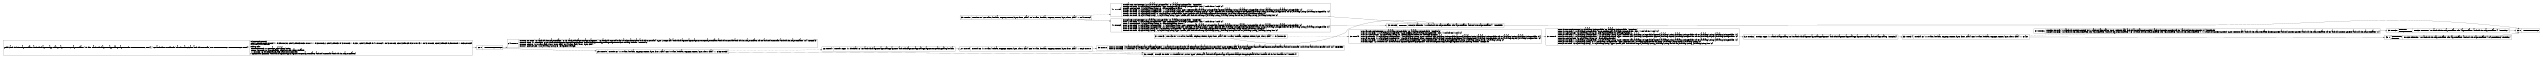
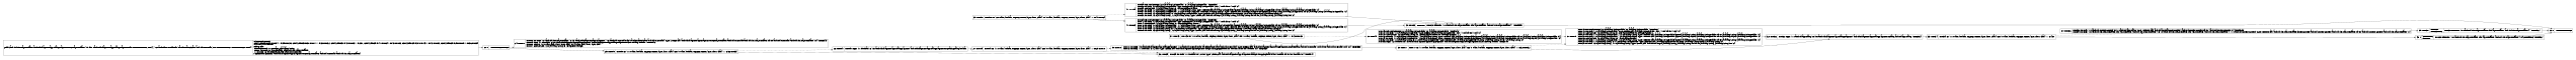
  digraph {
    rankdir=LR
    node [shape=record]
    n1 [label="{22\:\ ?|MTH_DIRECT_BLOCK\l}"]
    n2 [label="{24\:\ 0x0000|0x0000: INVOKE  (r0 I:android.view.LayoutInflater) = (r5 I:androidx.fragment.app.Fragment), (r6 I:android.os.Bundle A[D('savedInstanceState' android.os.Bundle)]) type: SUPER call: androidx.fragment.app.Fragment.onGetLayoutInflater(android.os.Bundle):android.view.LayoutInflater A[MD:(android.os.Bundle):android.view.LayoutInflater (m)] (LINE:545)\l0x0004: IGET  (r1 I:boolean) = (r5 I:androidx.fragment.app.DialogFragment) androidx.fragment.app.DialogFragment.mShowsDialog boolean  (LINE:546)\l0x0006: CONST  (r2 I:??[int, float, short, byte, char]) = (2 ??[int, float, short, byte, char]) \l0x0007: CONST_STR  (r3 I:java.lang.String) =  \"FragmentManager\" \l}"]
    n3 [label="{25\:\ 0x0009|0x0009: IF  (r1 I:??[int, boolean, OBJECT, ARRAY, byte, short, char]) == (0 ??[int, boolean, OBJECT, ARRAY, byte, short, char])  \-\> B:36:0x003f \l}"]
    n4 [label="{26\:\ 0x000b|0x000b: IGET  (r1 I:boolean) = (r5 I:androidx.fragment.app.DialogFragment) androidx.fragment.app.DialogFragment.mCreatingDialog boolean \l}"]
    n5 [label="{36\:\ 0x003f|0x003f: INVOKE  (r1 I:boolean) = (r2 I:int) type: STATIC call: androidx.fragment.app.FragmentManager.isLoggingEnabled(int):boolean A[MD:(int):boolean (m)] (LINE:547)\l}"]
    n6 [label="{27\:\ 0x000d|0x000d: IF  (r1 I:??[int, boolean, OBJECT, ARRAY, byte, short, char]) == (0 ??[int, boolean, OBJECT, ARRAY, byte, short, char])  \-\> B:29:0x0010 \l}"]
    n7 [label="{29\:\ 0x0010|0x0010: INVOKE  (r5 I:androidx.fragment.app.DialogFragment), (r6 I:android.os.Bundle A[D('savedInstanceState' android.os.Bundle)]) type: DIRECT call: androidx.fragment.app.DialogFragment.prepareDialog(android.os.Bundle):void A[MD:(android.os.Bundle):void (m)] (LINE:558)\l0x0013: INVOKE  (r1 I:boolean) = (r2 I:int) type: STATIC call: androidx.fragment.app.FragmentManager.isLoggingEnabled(int):boolean A[MD:(int):boolean (m)] (LINE:560)\l}"]
+   n8 [label="{30\:\ 0x0017|0x0017: IF  (r1 I:??[int, boolean, OBJECT, ARRAY, byte, short, char]) == (0 ??[int, boolean, OBJECT, ARRAY, byte, short, char])  \-\> B:32:0x0032 \l}"]
    n9 [label="{31\:\ 0x0019|0x0019: NEW_INSTANCE  (r1 I:java.lang.StringBuilder) =  java.lang.StringBuilder  (LINE:561)\l0x001b: INVOKE  (r1 I:java.lang.StringBuilder) type: DIRECT call: java.lang.StringBuilder.\<init\>():void A[MD:():void (c)]\l0x001e: CONST_STR  (r2 I:java.lang.String) =  \"get layout inflater for DialogFragment \" \l0x0020: INVOKE  (r1 I:java.lang.StringBuilder), (r2 I:java.lang.String) type: VIRTUAL call: java.lang.StringBuilder.append(java.lang.String):java.lang.StringBuilder A[MD:(java.lang.String):java.lang.StringBuilder (c)]\l0x0023: INVOKE  (r1 I:java.lang.StringBuilder), (r5 I:java.lang.Object) type: VIRTUAL call: java.lang.StringBuilder.append(java.lang.Object):java.lang.StringBuilder A[MD:(java.lang.Object):java.lang.StringBuilder (c)]\l0x0026: CONST_STR  (r2 I:java.lang.String) =  \" from dialog context\" \l0x0028: INVOKE  (r1 I:java.lang.StringBuilder), (r2 I:java.lang.String) type: VIRTUAL call: java.lang.StringBuilder.append(java.lang.String):java.lang.StringBuilder A[MD:(java.lang.String):java.lang.StringBuilder (c)]\l0x002b: INVOKE  (r1 I:java.lang.String) = (r1 I:java.lang.StringBuilder) type: VIRTUAL call: java.lang.StringBuilder.toString():java.lang.String A[MD:():java.lang.String (c)]\l0x002f: INVOKE  (r3 I:java.lang.String), (r1 I:java.lang.String) type: STATIC call: android.util.Log.d(java.lang.String, java.lang.String):int A[MD:(java.lang.String, java.lang.String):int (c)]\l}"]
    n10 [label="{32\:\ 0x0032|0x0032: IGET  (r1 I:android.app.Dialog) = (r5 I:androidx.fragment.app.DialogFragment) androidx.fragment.app.DialogFragment.mDialog android.app.Dialog  (LINE:564)\l}"]
    n11 [label="{33\:\ 0x0034|0x0034: IF  (r1 I:??[int, boolean, OBJECT, ARRAY, byte, short, char]) == (0 ??[int, boolean, OBJECT, ARRAY, byte, short, char])  \-\> B:43:? \l}"]
    n12 [label="{34\:\ 0x0036|0x0036: INVOKE  (r1 I:android.content.Context) = (r1 I:android.app.Dialog) type: VIRTUAL call: android.app.Dialog.getContext():android.content.Context A[MD:():android.content.Context (c)] (LINE:565)\l0x003a: INVOKE  (r0 I:android.view.LayoutInflater A[D('layoutInflater' android.view.LayoutInflater)]) = (r0 I:android.view.LayoutInflater A[D('layoutInflater' android.view.LayoutInflater)]), (r1 I:android.content.Context) type: VIRTUAL call: android.view.LayoutInflater.cloneInContext(android.content.Context):android.view.LayoutInflater A[MD:(android.content.Context):android.view.LayoutInflater (c)]\l}"]
    n13 [label="{43\:\ ?|SYNTHETIC\lRETURN\l|0x003e: RETURN  (r0 I:android.view.LayoutInflater A[D('layoutInflater' android.view.LayoutInflater)]) A[SYNTHETIC] (LINE:567)\l}"]
-   n14 [label="{35\:\ 0x003e|RETURN\lORIG_RETURN\l|0x003e: RETURN  (r0 I:android.view.LayoutInflater A[D('layoutInflater' android.view.LayoutInflater)])  (LINE:567)\l}"]
+   n14 [label="{35\:\ 0x003e|RETURN\lORIG_STATIC\l|0x003e: RETURN  (r0 I:android.view.LayoutInflater A[D('layoutInflater' android.view.LayoutInflater)])  (LINE:567)\l}"]
    n15 [label="{23\:\ ?|MTH_EXIT_BLOCK\l}"]
    n16 [label="{37\:\ 0x0043|0x0043: IF  (r1 I:??[int, boolean, OBJECT, ARRAY, byte, short, char]) == (0 ??[int, boolean, OBJECT, ARRAY, byte, short, char])  \-\> B:42:0x0083 \l}"]
    n17 [label="{38\:\ 0x0045|0x0045: NEW_INSTANCE  (r1 I:java.lang.StringBuilder) =  java.lang.StringBuilder  (LINE:548)\l0x0047: INVOKE  (r1 I:java.lang.StringBuilder) type: DIRECT call: java.lang.StringBuilder.\<init\>():void A[MD:():void (c)]\l0x004a: CONST_STR  (r2 I:java.lang.String) =  \"getting layout inflater for DialogFragment \" \l0x004c: INVOKE  (r1 I:java.lang.StringBuilder), (r2 I:java.lang.String) type: VIRTUAL call: java.lang.StringBuilder.append(java.lang.String):java.lang.StringBuilder A[MD:(java.lang.String):java.lang.StringBuilder (c)]\l0x004f: INVOKE  (r1 I:java.lang.StringBuilder), (r5 I:java.lang.Object) type: VIRTUAL call: java.lang.StringBuilder.append(java.lang.Object):java.lang.StringBuilder A[MD:(java.lang.Object):java.lang.StringBuilder (c)]\l0x0052: INVOKE  (r1 I:java.lang.String) = (r1 I:java.lang.StringBuilder) type: VIRTUAL call: java.lang.StringBuilder.toString():java.lang.String A[MD:():java.lang.String (c)]\l0x0056: IGET  (r2 I:boolean) = (r5 I:androidx.fragment.app.DialogFragment) androidx.fragment.app.DialogFragment.mShowsDialog boolean  (LINE:549)\l}"]
    n18 [label="{42\:\ 0x0083|RETURN\l|0x0083: RETURN  (r0 I:android.view.LayoutInflater A[D('layoutInflater' android.view.LayoutInflater)])  (LINE:555)\l}"]
    n19 [label="{39\:\ 0x0058|0x0058: IF  (r2 I:??[int, boolean, OBJECT, ARRAY, byte, short, char]) != (0 ??[int, boolean, OBJECT, ARRAY, byte, short, char])  \-\> B:41:0x006f \l}"]
    n20 [label="{40\:\ 0x005a|0x005a: NEW_INSTANCE  (r2 I:java.lang.StringBuilder) =  java.lang.StringBuilder  (LINE:550)\l0x005c: INVOKE  (r2 I:java.lang.StringBuilder) type: DIRECT call: java.lang.StringBuilder.\<init\>():void A[MD:():void (c)]\l0x005f: CONST_STR  (r4 I:java.lang.String) =  \"mShowsDialog = false: \" \l0x0061: INVOKE  (r2 I:java.lang.StringBuilder), (r4 I:java.lang.String) type: VIRTUAL call: java.lang.StringBuilder.append(java.lang.String):java.lang.StringBuilder A[MD:(java.lang.String):java.lang.StringBuilder (c)]\l0x0064: INVOKE  (r2 I:java.lang.StringBuilder), (r1 I:java.lang.String A[D('message' java.lang.String)]) type: VIRTUAL call: java.lang.StringBuilder.append(java.lang.String):java.lang.StringBuilder A[MD:(java.lang.String):java.lang.StringBuilder (c)]\l0x0067: INVOKE  (r2 I:java.lang.String) = (r2 I:java.lang.StringBuilder) type: VIRTUAL call: java.lang.StringBuilder.toString():java.lang.String A[MD:():java.lang.String (c)]\l0x006b: INVOKE  (r3 I:java.lang.String), (r2 I:java.lang.String) type: STATIC call: android.util.Log.d(java.lang.String, java.lang.String):int A[MD:(java.lang.String, java.lang.String):int (c)]\l}"]
    n21 [label="{41\:\ 0x006f|0x006f: NEW_INSTANCE  (r2 I:java.lang.StringBuilder) =  java.lang.StringBuilder  (LINE:552)\l0x0071: INVOKE  (r2 I:java.lang.StringBuilder) type: DIRECT call: java.lang.StringBuilder.\<init\>():void A[MD:():void (c)]\l0x0074: CONST_STR  (r4 I:java.lang.String) =  \"mCreatingDialog = true: \" \l0x0076: INVOKE  (r2 I:java.lang.StringBuilder), (r4 I:java.lang.String) type: VIRTUAL call: java.lang.StringBuilder.append(java.lang.String):java.lang.StringBuilder A[MD:(java.lang.String):java.lang.StringBuilder (c)]\l0x0079: INVOKE  (r2 I:java.lang.StringBuilder), (r1 I:java.lang.String A[D('message' java.lang.String)]) type: VIRTUAL call: java.lang.StringBuilder.append(java.lang.String):java.lang.StringBuilder A[MD:(java.lang.String):java.lang.StringBuilder (c)]\l0x007c: INVOKE  (r2 I:java.lang.String) = (r2 I:java.lang.StringBuilder) type: VIRTUAL call: java.lang.StringBuilder.toString():java.lang.String A[MD:():java.lang.String (c)]\l0x0080: INVOKE  (r3 I:java.lang.String), (r2 I:java.lang.String) type: STATIC call: android.util.Log.d(java.lang.String, java.lang.String):int A[MD:(java.lang.String, java.lang.String):int (c)]\l}"]
    n22 [label="{public android.view.LayoutInflater androidx.fragment.app.DialogFragment.onGetLayoutInflater((r5 'this' I:androidx.fragment.app.DialogFragment A[IMMUTABLE_TYPE, THIS]), (r6 I:android.os.Bundle A[D('savedInstanceState' android.os.Bundle), IMMUTABLE_TYPE, METHOD_ARGUMENT]))  | USE_LINES_HINTS\lCROSS_EDGE: B:33:0x0034 \-\> B:35:0x003e, CROSS_EDGE: B:30:0x0017 \-\> B:32:0x0032, CROSS_EDGE: B:42:0x0083 \-\> B:23:?, CROSS_EDGE: B:41:0x006f \-\> B:42:0x0083, CROSS_EDGE: B:37:0x0043 \-\> B:42:0x0083, CROSS_EDGE: B:25:0x0009 \-\> B:36:0x003f\lINLINE_NOT_NEEDED\lDebug Info:\l  0x0056\-0x0083: r1 'message' Ljava\/lang\/String;\l  0x0004\-0x0083: r0 'layoutInflater' Landroid\/view\/LayoutInflater;\l  \-1 \-0x0083: r6 'savedInstanceState' Landroid\/os\/Bundle;\lMETHOD_OVERRIDE: [androidx.fragment.app.Fragment.onGetLayoutInflater(android.os.Bundle):android.view.LayoutInflater]\l}"]
    n1 -> n2
    n1 -> n3
    n3 -> n4 [style=dashed]
    n3 -> n5
    n4 -> n6
    n6 -> n5 [style=dashed]
    n6 -> n7
+   n7 -> n8
+   n8 -> n9 [style=dashed]
+   n8 -> n10
    n9 -> n10
    n10 -> n11
    n11 -> n12 [style=dashed]
    n11 -> n13
    n12 -> n14
    n13 -> n15
    n14 -> n15
    n16 -> n17 [style=dashed]
    n16 -> n18
    n17 -> n9
    n18 -> n15
    n19 -> n20 [style=dashed]
    n19 -> n21
    n20 -> n18
    n21 -> n18
    n22 -> n1
  }
